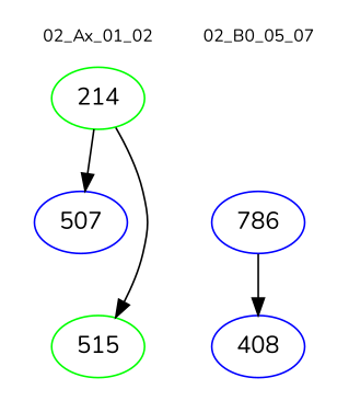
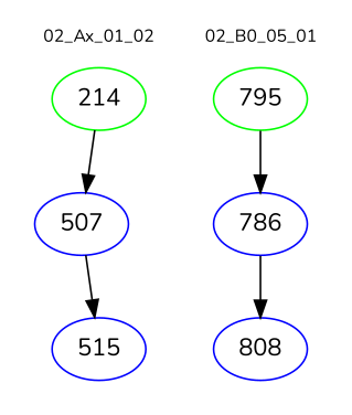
  digraph {
    fontname=Nunito
    node [color=blue fontname=Nunito]
    edge [color=black fontname=Nunito]
    n1 [color=green label=214]
    n2 [label=507]
-   n3 [color=green label=515]
+   n3 [label=515]
+   n4 [color=green label=795]
    n5 [label=786]
-   n6 [label=408]
+   n6 [label=808]
    subgraph cluster_1 {
      color=white
      fontsize=10
      label="02_Ax_01_02"
      n1
      n2
      n3
    }
    subgraph cluster_2 {
      color=white
      fontsize=10
-     label="02_B0_05_07"
+     label="02_B0_05_01"
+     n4
      n5
      n6
    }
    n1 -> n2
-   n1 -> n3
+   n2 -> n3
+   n4 -> n5
    n5 -> n6
  }
